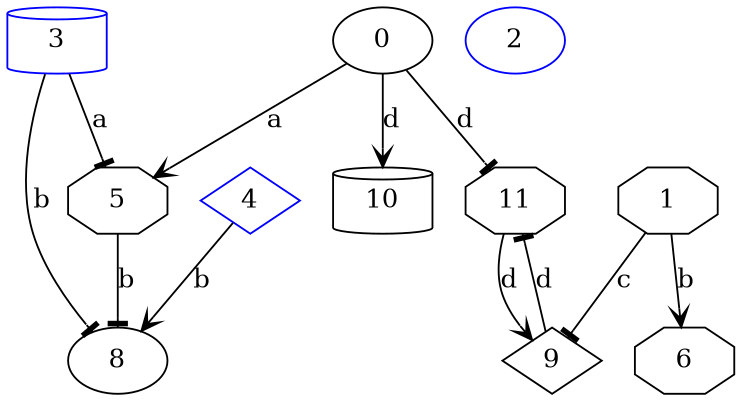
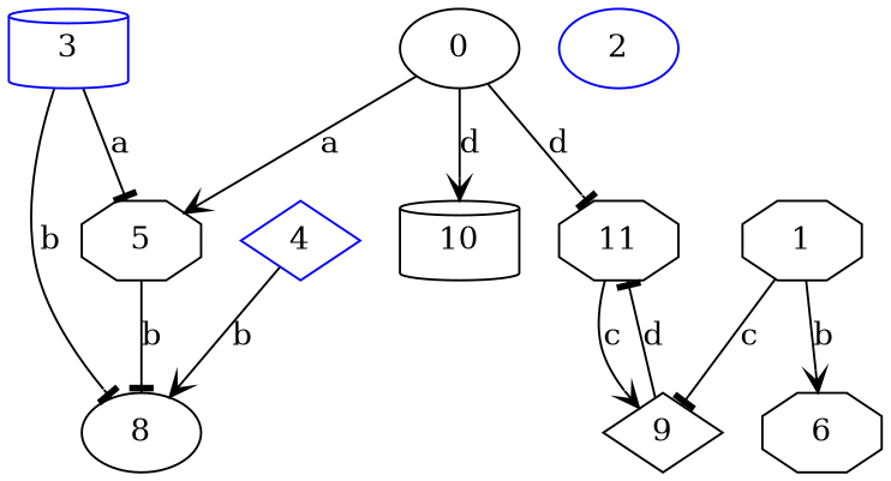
  strict digraph {
    node [color=black shape=octagon]
    edge [arrowhead=tee]
    3 [color=blue shape=cylinder]
    5
    8 [shape=ellipse]
    0 [shape=ellipse]
    10 [shape=cylinder]
    11
    9 [shape=diamond]
    4 [color=blue shape=diamond]
    1
    6
    2 [color=blue shape=ellipse]
    3 -> 5 [label=a]
    3 -> 8 [label=b]
    5 -> 8 [label=b]
    0 -> 5 [arrowhead=vee label=a]
    0 -> 10 [arrowhead=vee label=d]
    0 -> 11 [label=d]
-   11 -> 9 [arrowhead=vee label=d]
+   11 -> 9 [arrowhead=vee label=c]
    9 -> 11 [label=d]
    4 -> 8 [arrowhead=vee label=b]
    1 -> 9 [label=c]
    1 -> 6 [arrowhead=vee label=b]
  }
